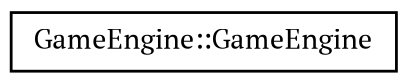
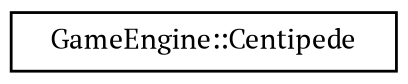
  digraph {
    rankdir=LR
    fontname="PT Serif"
-   n1 [color=black fillcolor=white fontname="PT Serif" fontsize=10 height=0.2 label="GameEngine::GameEngine" shape=record style=filled width=0.4]
+   n1 [color=black fillcolor=white fontname="PT Serif" fontsize=10 height=0.2 label="GameEngine::Centipede" shape=record style=filled width=0.4]
  }
